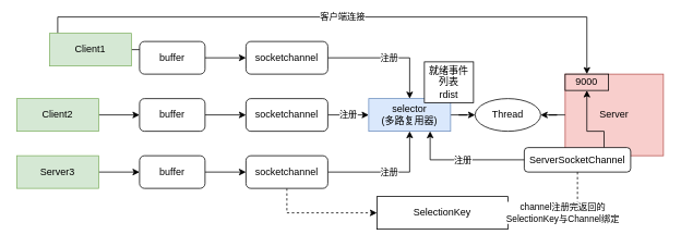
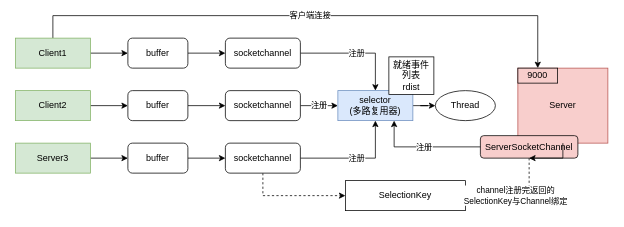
  <mxCell id="0" />
  <mxCell id="1" parent="0" />
  <mxCell id="2" style="edgeStyle=orthogonalEdgeStyle;rounded=0;orthogonalLoop=1;jettySize=auto;html=1;" edge="1" parent="1" source="4" target="10"><mxGeometry relative="1" as="geometry" /></mxCell>
  <mxCell id="3" value="客户端连接" style="edgeStyle=orthogonalEdgeStyle;rounded=0;orthogonalLoop=1;jettySize=auto;html=1;entryX=0.5;entryY=0;entryDx=0;entryDy=0;" edge="1" parent="1" source="4" target="28"><mxGeometry relative="1" as="geometry"><Array as="points"><mxPoint x="70" y="20" /><mxPoint x="717" y="20" /></Array></mxGeometry></mxCell>
- <mxCell id="4" value="Client1" style="rounded=0;whiteSpace=wrap;html=1;fillColor=#d5e8d4;strokeColor=#82b366;" vertex="1" parent="1"><mxGeometry x="60" y="40" width="100" height="40" as="geometry" /></mxCell>
+ <mxCell id="4" value="Client1" style="rounded=0;whiteSpace=wrap;html=1;fillColor=#d5e8d4;strokeColor=#82b366;" vertex="1" parent="1"><mxGeometry x="20" y="50" width="100" height="40" as="geometry" /></mxCell>
  <mxCell id="5" style="edgeStyle=orthogonalEdgeStyle;rounded=0;orthogonalLoop=1;jettySize=auto;html=1;" edge="1" parent="1" source="6" target="12"><mxGeometry relative="1" as="geometry" /></mxCell>
  <mxCell id="6" value="Client2" style="rounded=0;whiteSpace=wrap;html=1;fillColor=#d5e8d4;strokeColor=#82b366;" vertex="1" parent="1"><mxGeometry x="20" y="120" width="100" height="40" as="geometry" /></mxCell>
  <mxCell id="7" style="edgeStyle=orthogonalEdgeStyle;rounded=0;orthogonalLoop=1;jettySize=auto;html=1;" edge="1" parent="1" source="8" target="14"><mxGeometry relative="1" as="geometry" /></mxCell>
  <mxCell id="8" value="Server3" style="rounded=0;whiteSpace=wrap;html=1;fillColor=#d5e8d4;strokeColor=#82b366;" vertex="1" parent="1"><mxGeometry x="20" y="190" width="100" height="40" as="geometry" /></mxCell>
  <mxCell id="9" style="edgeStyle=orthogonalEdgeStyle;rounded=0;orthogonalLoop=1;jettySize=auto;html=1;" edge="1" parent="1" source="10" target="16"><mxGeometry relative="1" as="geometry" /></mxCell>
  <mxCell id="10" value="buffer" style="rounded=1;whiteSpace=wrap;html=1;" vertex="1" parent="1"><mxGeometry x="170" y="50" width="80" height="40" as="geometry" /></mxCell>
  <mxCell id="11" style="edgeStyle=orthogonalEdgeStyle;rounded=0;orthogonalLoop=1;jettySize=auto;html=1;" edge="1" parent="1" source="12" target="18"><mxGeometry relative="1" as="geometry" /></mxCell>
  <mxCell id="12" value="buffer" style="rounded=1;whiteSpace=wrap;html=1;" vertex="1" parent="1"><mxGeometry x="170" y="120" width="80" height="40" as="geometry" /></mxCell>
  <mxCell id="13" style="edgeStyle=orthogonalEdgeStyle;rounded=0;orthogonalLoop=1;jettySize=auto;html=1;" edge="1" parent="1" source="14" target="21"><mxGeometry relative="1" as="geometry" /></mxCell>
  <mxCell id="14" value="buffer" style="rounded=1;whiteSpace=wrap;html=1;" vertex="1" parent="1"><mxGeometry x="170" y="190" width="80" height="40" as="geometry" /></mxCell>
  <mxCell id="15" value="注册" style="edgeStyle=orthogonalEdgeStyle;rounded=0;orthogonalLoop=1;jettySize=auto;html=1;" edge="1" parent="1" source="16" target="23"><mxGeometry relative="1" as="geometry" /></mxCell>
  <mxCell id="16" value="socketchannel" style="rounded=1;whiteSpace=wrap;html=1;" vertex="1" parent="1"><mxGeometry x="300" y="50" width="100" height="40" as="geometry" /></mxCell>
  <mxCell id="17" value="注册" style="edgeStyle=orthogonalEdgeStyle;rounded=0;orthogonalLoop=1;jettySize=auto;html=1;" edge="1" parent="1" source="18" target="23"><mxGeometry relative="1" as="geometry" /></mxCell>
  <mxCell id="18" value="socketchannel" style="rounded=1;whiteSpace=wrap;html=1;" vertex="1" parent="1"><mxGeometry x="300" y="120" width="100" height="40" as="geometry" /></mxCell>
  <mxCell id="19" value="注册" style="edgeStyle=orthogonalEdgeStyle;rounded=0;orthogonalLoop=1;jettySize=auto;html=1;" edge="1" parent="1" source="21" target="23"><mxGeometry relative="1" as="geometry" /></mxCell>
  <mxCell id="20" style="edgeStyle=orthogonalEdgeStyle;rounded=0;orthogonalLoop=1;jettySize=auto;html=1;entryX=0;entryY=0.5;entryDx=0;entryDy=0;exitX=0.5;exitY=1;exitDx=0;exitDy=0;dashed=1;" edge="1" parent="1" source="21" target="31"><mxGeometry relative="1" as="geometry" /></mxCell>
  <mxCell id="21" value="socketchannel" style="rounded=1;whiteSpace=wrap;html=1;" vertex="1" parent="1"><mxGeometry x="300" y="190" width="100" height="40" as="geometry" /></mxCell>
  <mxCell id="22" style="edgeStyle=orthogonalEdgeStyle;rounded=0;orthogonalLoop=1;jettySize=auto;html=1;" edge="1" parent="1" source="23" target="24"><mxGeometry relative="1" as="geometry" /></mxCell>
  <mxCell id="23" value="selector&lt;br&gt;(多路复用器)" style="rounded=0;whiteSpace=wrap;html=1;fillColor=#dae8fc;strokeColor=#6c8ebf;" vertex="1" parent="1"><mxGeometry x="450" y="120" width="100" height="40" as="geometry" /></mxCell>
  <mxCell id="24" value="Thread" style="ellipse;whiteSpace=wrap;html=1;" vertex="1" parent="1"><mxGeometry x="580" y="120" width="80" height="40" as="geometry" /></mxCell>
  <mxCell id="25" value="" style="group" vertex="1" connectable="0" parent="1"><mxGeometry x="640" y="90" width="170" height="120" as="geometry" /></mxCell>
  <mxCell id="26" value="" style="group" vertex="1" connectable="0" parent="25"><mxGeometry x="50" width="120" height="100" as="geometry" /></mxCell>
  <mxCell id="27" value="Server" style="rounded=0;whiteSpace=wrap;html=1;fillColor=#f8cecc;strokeColor=#b85450;" vertex="1" parent="26"><mxGeometry width="120" height="100" as="geometry" /></mxCell>
  <mxCell id="28" value="9000" style="rounded=0;whiteSpace=wrap;html=1;fillColor=#f8cecc;" vertex="1" parent="26"><mxGeometry width="53" height="20" as="geometry" /></mxCell>
- <mxCell id="29" style="edgeStyle=orthogonalEdgeStyle;rounded=0;orthogonalLoop=1;jettySize=auto;html=1;entryX=0.5;entryY=1;entryDx=0;entryDy=0;exitX=0.75;exitY=0;exitDx=0;exitDy=0;" edge="1" parent="25" source="30" target="28"><mxGeometry relative="1" as="geometry"><Array as="points"><mxPoint x="98" y="70" /><mxPoint x="77" y="70" /></Array></mxGeometry></mxCell>
- <mxCell id="30" value="ServerSocketChannel" style="rounded=1;whiteSpace=wrap;html=1;" vertex="1" parent="25"><mxGeometry y="90" width="130" height="30" as="geometry" /></mxCell>
+ <mxCell id="30" value="ServerSocketChannel" style="rounded=1;whiteSpace=wrap;html=1;fillColor=#f8cecc;" vertex="1" parent="25"><mxGeometry y="90" width="130" height="30" as="geometry" /></mxCell>
  <mxCell id="31" value="SelectionKey" style="rounded=0;whiteSpace=wrap;html=1;" vertex="1" parent="1"><mxGeometry x="460" y="240" width="160" height="40" as="geometry" /></mxCell>
  <mxCell id="32" value="注册" style="edgeStyle=orthogonalEdgeStyle;rounded=0;orthogonalLoop=1;jettySize=auto;html=1;entryX=0.75;entryY=1;entryDx=0;entryDy=0;" edge="1" parent="1" source="30" target="23"><mxGeometry relative="1" as="geometry" /></mxCell>
- <mxCell id="33" style="edgeStyle=orthogonalEdgeStyle;rounded=0;orthogonalLoop=1;jettySize=auto;html=1;entryX=1;entryY=0.5;entryDx=0;entryDy=0;" edge="1" parent="1" source="27" target="24"><mxGeometry relative="1" as="geometry" /></mxCell>
+ <mxCell id="33" style="edgeStyle=orthogonalEdgeStyle;rounded=0;orthogonalLoop=1;jettySize=auto;html=1;" edge="1" parent="1" source="27" target="30"><mxGeometry relative="1" as="geometry" /></mxCell>
  <mxCell id="34" value="就绪事件列表&lt;br&gt;rdist" style="rounded=0;whiteSpace=wrap;html=1;" vertex="1" parent="1"><mxGeometry x="518" y="75" width="60" height="50" as="geometry" /></mxCell>
  <mxCell id="35" value="channel注册完返回的&lt;br&gt;SelectionKey与Channel绑定" style="edgeStyle=orthogonalEdgeStyle;rounded=0;orthogonalLoop=1;jettySize=auto;html=1;entryX=1;entryY=0.5;entryDx=0;entryDy=0;exitX=0.5;exitY=1;exitDx=0;exitDy=0;dashed=1;" edge="1" parent="1" source="30" target="31"><mxGeometry relative="1" as="geometry" /></mxCell>
